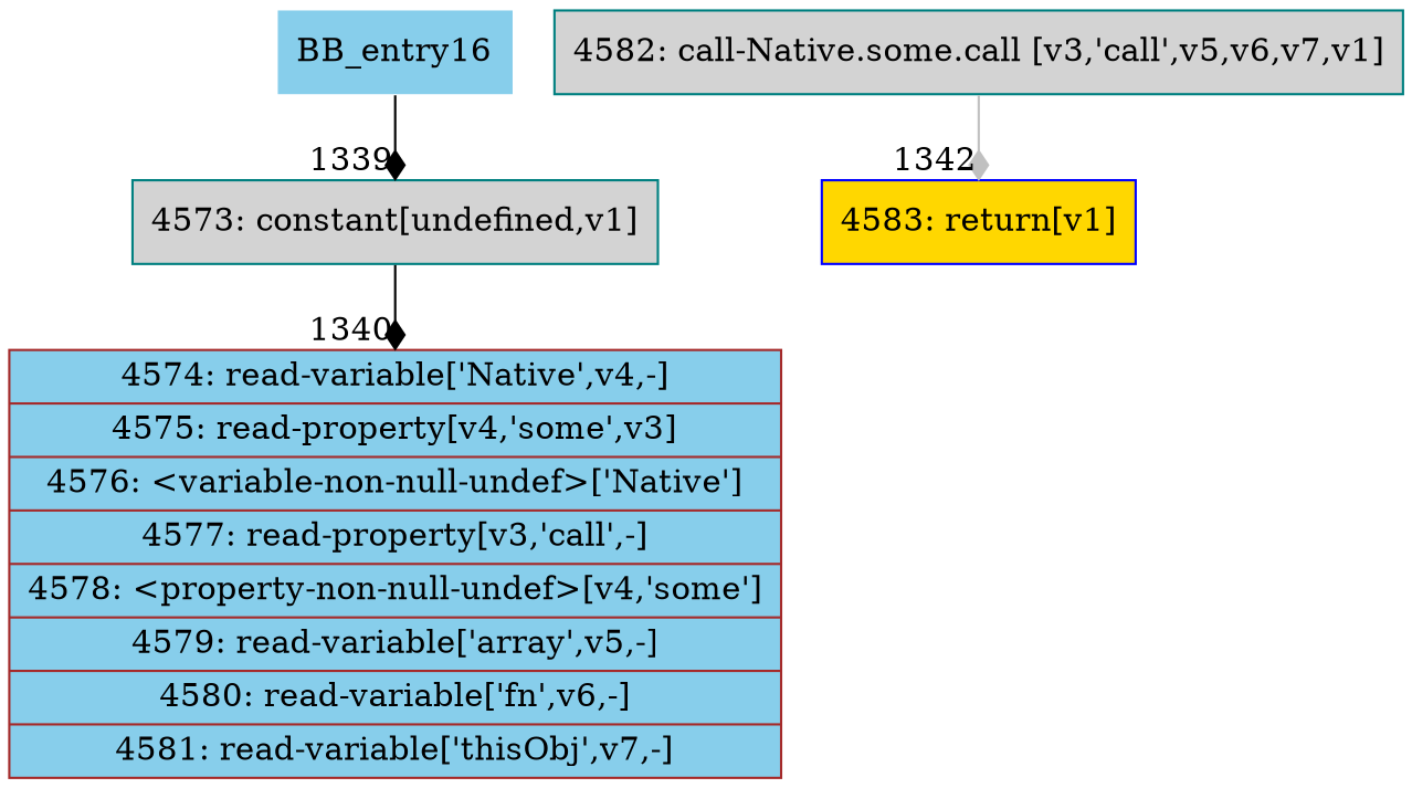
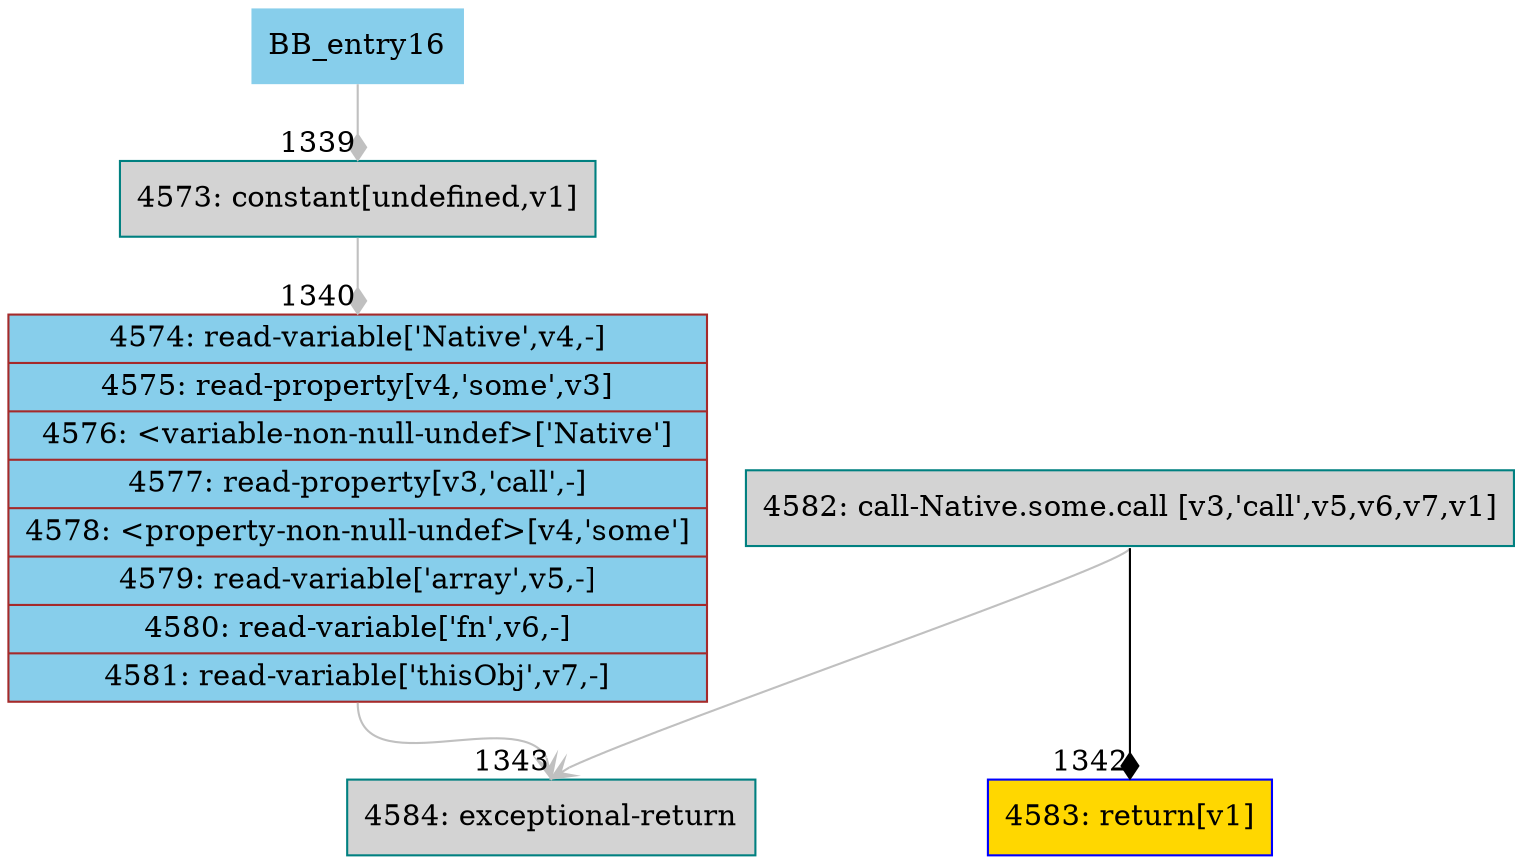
  digraph {
    rankdir=TD
    node [color=teal fillcolor=lightgrey shape=record style=filled]
    edge [arrowhead=diamond headport=n tailport=s]
    n1 [color=darkorange fillcolor=skyblue label=BB_entry16 shape=none]
    n2 [label="{4573: constant[undefined,v1]}"]
    n3 [color=brown fillcolor=skyblue label="{4574: read-variable['Native',v4,-]|4575: read-property[v4,'some',v3]|4576: \<variable-non-null-undef\>['Native']|4577: read-property[v3,'call',-]|4578: \<property-non-null-undef\>[v4,'some']|4579: read-variable['array',v5,-]|4580: read-variable['fn',v6,-]|4581: read-variable['thisObj',v7,-]}"]
+   n4 [label="{4584: exceptional-return}"]
    n5 [label="{4582: call-Native.some.call [v3,'call',v5,v6,v7,v1]}"]
    n6 [color=blue fillcolor=gold label="{4583: return[v1]}"]
-   n1 -> n2 [headlabel="    1339"]
-   n2 -> n3 [headlabel="      1340"]
-   n5 -> n6 [headlabel="      1342" color=gray]
+   n1 -> n2 [headlabel="    1339" color=gray]
+   n2 -> n3 [headlabel="      1340" color=gray]
+   n3 -> n4 [arrowhead=vee color=gray headlabel="      1343"]
+   n5 -> n4 [arrowhead=vee color=gray]
+   n5 -> n6 [headlabel="      1342"]
  }
